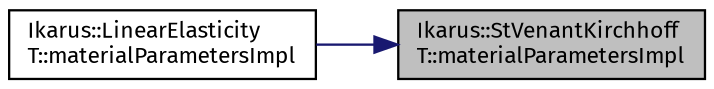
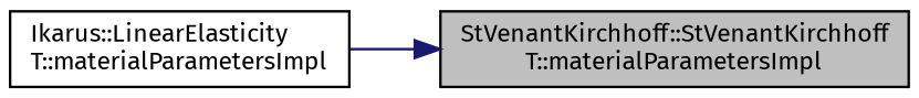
  digraph {
    rankdir=RL
    fontname="Fira Sans"
    node [color=black fontname="Fira Sans" fontsize=10 shape=record style=filled]
-   n1 [fillcolor=grey75 fontcolor=black height=0.2 label="Ikarus::StVenantKirchhoff\lT::materialParametersImpl" width=0.4]
+   n1 [fillcolor=grey75 fontcolor=black height=0.2 label="StVenantKirchhoff::StVenantKirchhoff\lT::materialParametersImpl" width=0.4]
    n2 [fillcolor=white height=0.2 label="Ikarus::LinearElasticity\lT::materialParametersImpl" width=0.4]
    n1 -> n2 [color=midnightblue dir=back fontname="Fira Sans" fontsize=10 labelfontname=Helvetica labelfontsize=10 style=solid]
  }
